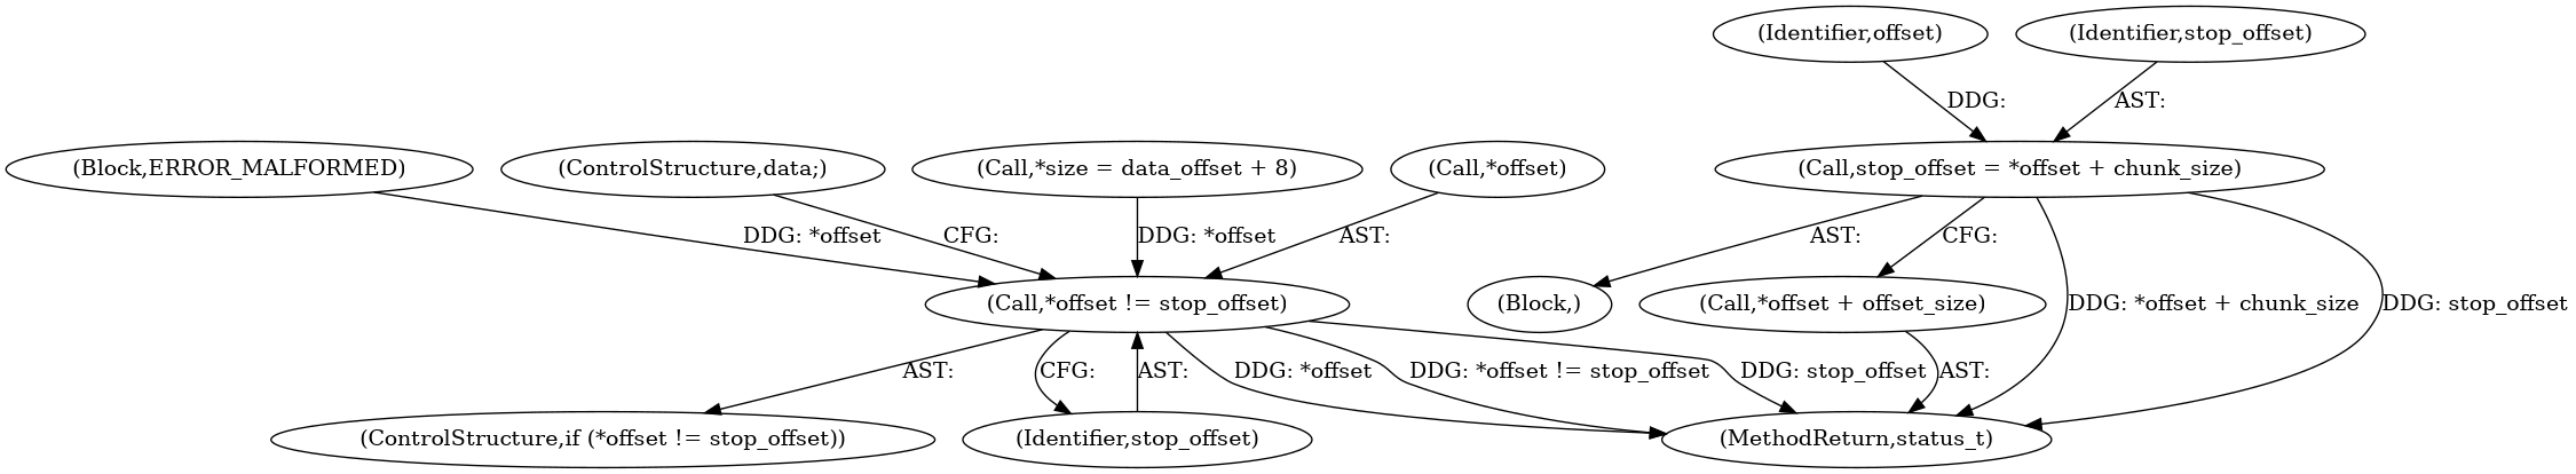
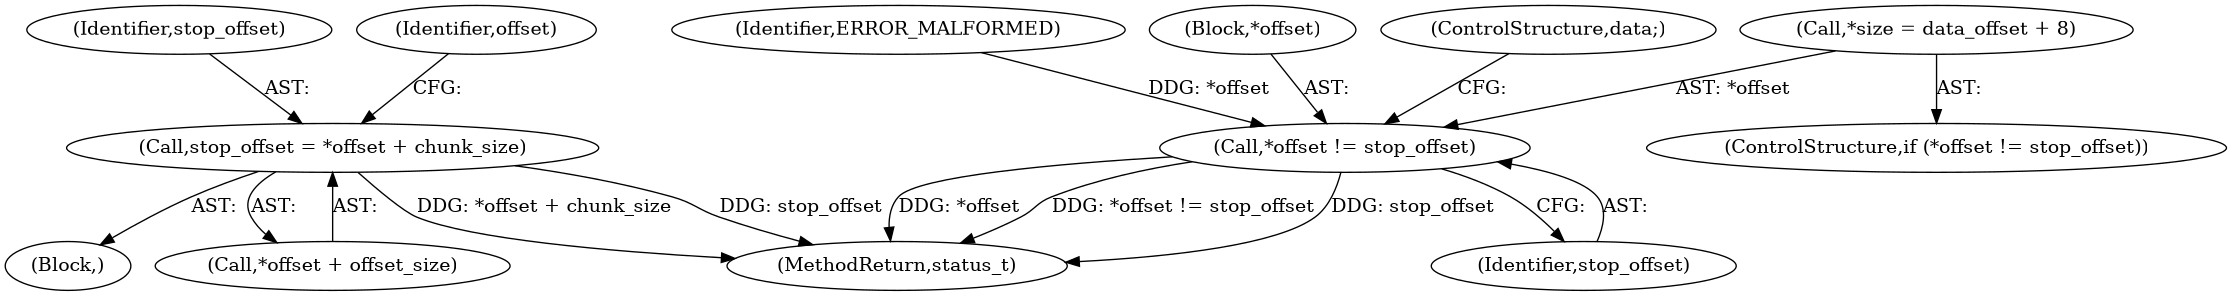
  digraph {
    n1 [label="(Call,stop_offset = *offset + chunk_size)"]
    n2 [label="(Block,)"]
    n3 [label="(Call,*offset + offset_size)"]
    n4 [label="(MethodReturn,status_t)"]
    n5 [label="(Call,*offset != stop_offset)"]
    n6 [label="(ControlStructure,if (*offset != stop_offset))"]
    n7 [label="(Identifier,stop_offset)"]
-   n8 [label="(Block,ERROR_MALFORMED)"]
+   n8 [label="(Identifier,ERROR_MALFORMED)"]
    n9 [label="(ControlStructure,data;)"]
    n10 [label="(Call,*size = data_offset + 8)"]
    n11 [label="(Identifier,offset)"]
    n12 [label="(Identifier,stop_offset)"]
-   n13 [label="(Call,*offset)"]
+   n13 [label="(Block,*offset)"]
    n1 -> n2 [label="AST: "]
-   n1 -> n3 [label="CFG: "]
+   n1 -> n3 [label="AST: "]
    n1 -> n4 [label="DDG: *offset + chunk_size"]
    n1 -> n4 [label="DDG: stop_offset"]
-   n3 -> n4 [label="AST: "]
+   n3 -> n1 [label="AST: "]
    n5 -> n4 [label="DDG: *offset"]
    n5 -> n4 [label="DDG: *offset != stop_offset"]
    n5 -> n4 [label="DDG: stop_offset"]
-   n5 -> n6 [label="AST: "]
+   n10 -> n6 [label="AST: "]
    n5 -> n7 [label="CFG: "]
    n7 -> n5 [label="AST: "]
    n8 -> n5 [label="DDG: *offset"]
    n9 -> n5 [label="CFG: "]
-   n10 -> n5 [label="DDG: *offset"]
-   n11 -> n1 [label="DDG: "]
+   n10 -> n5 [label="AST: *offset"]
+   n11 -> n1 [label="CFG: "]
    n12 -> n1 [label="AST: "]
    n13 -> n5 [label="AST: "]
  }
